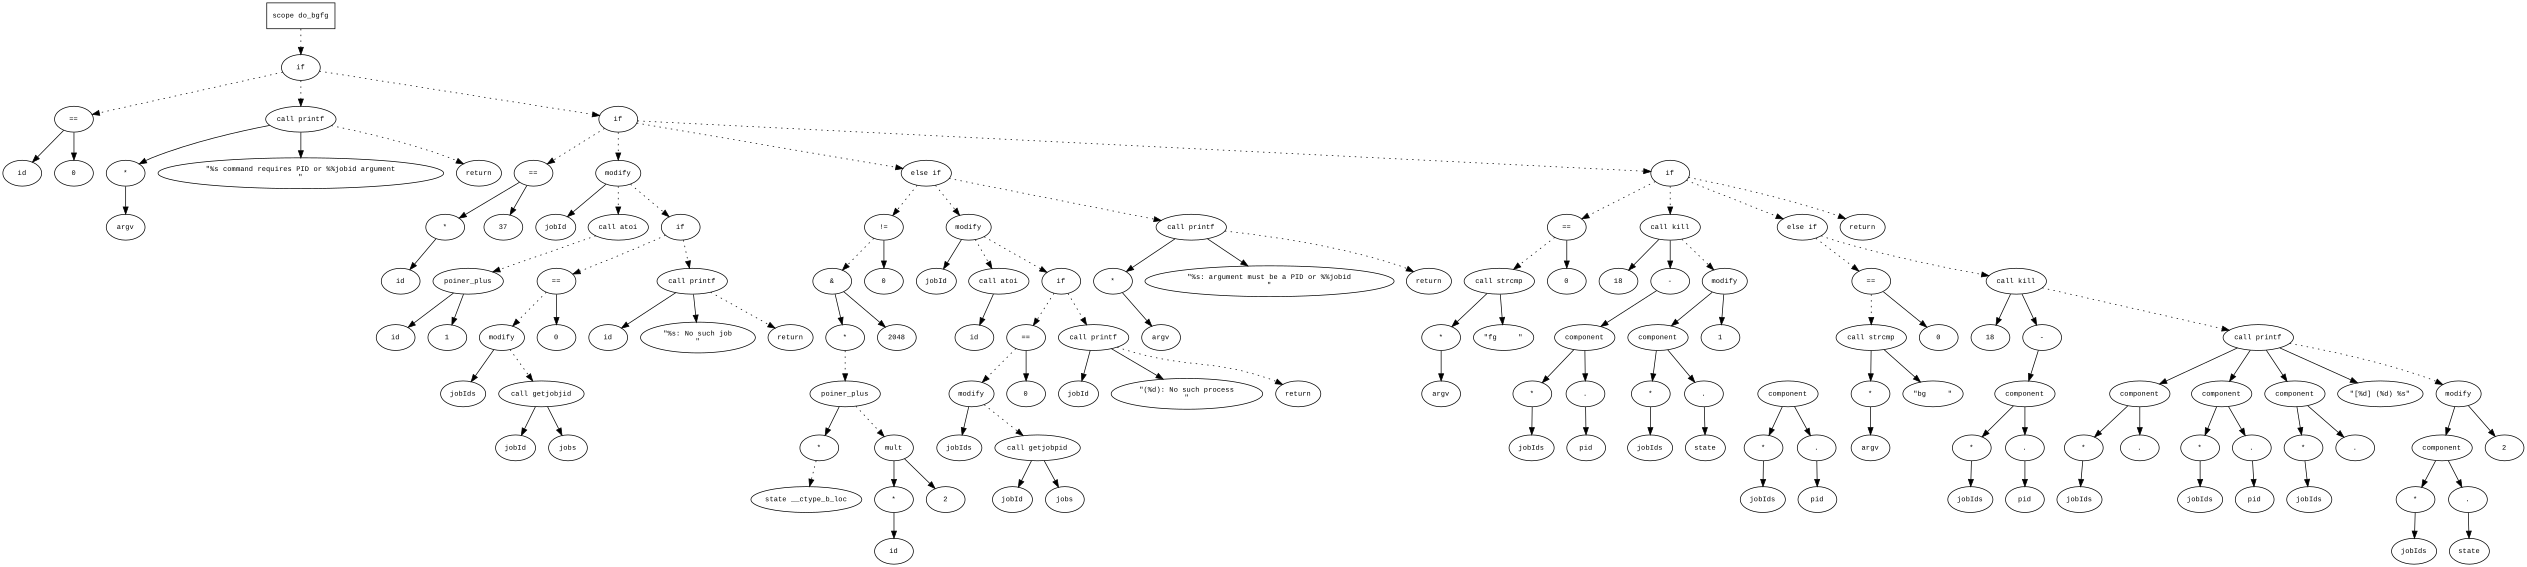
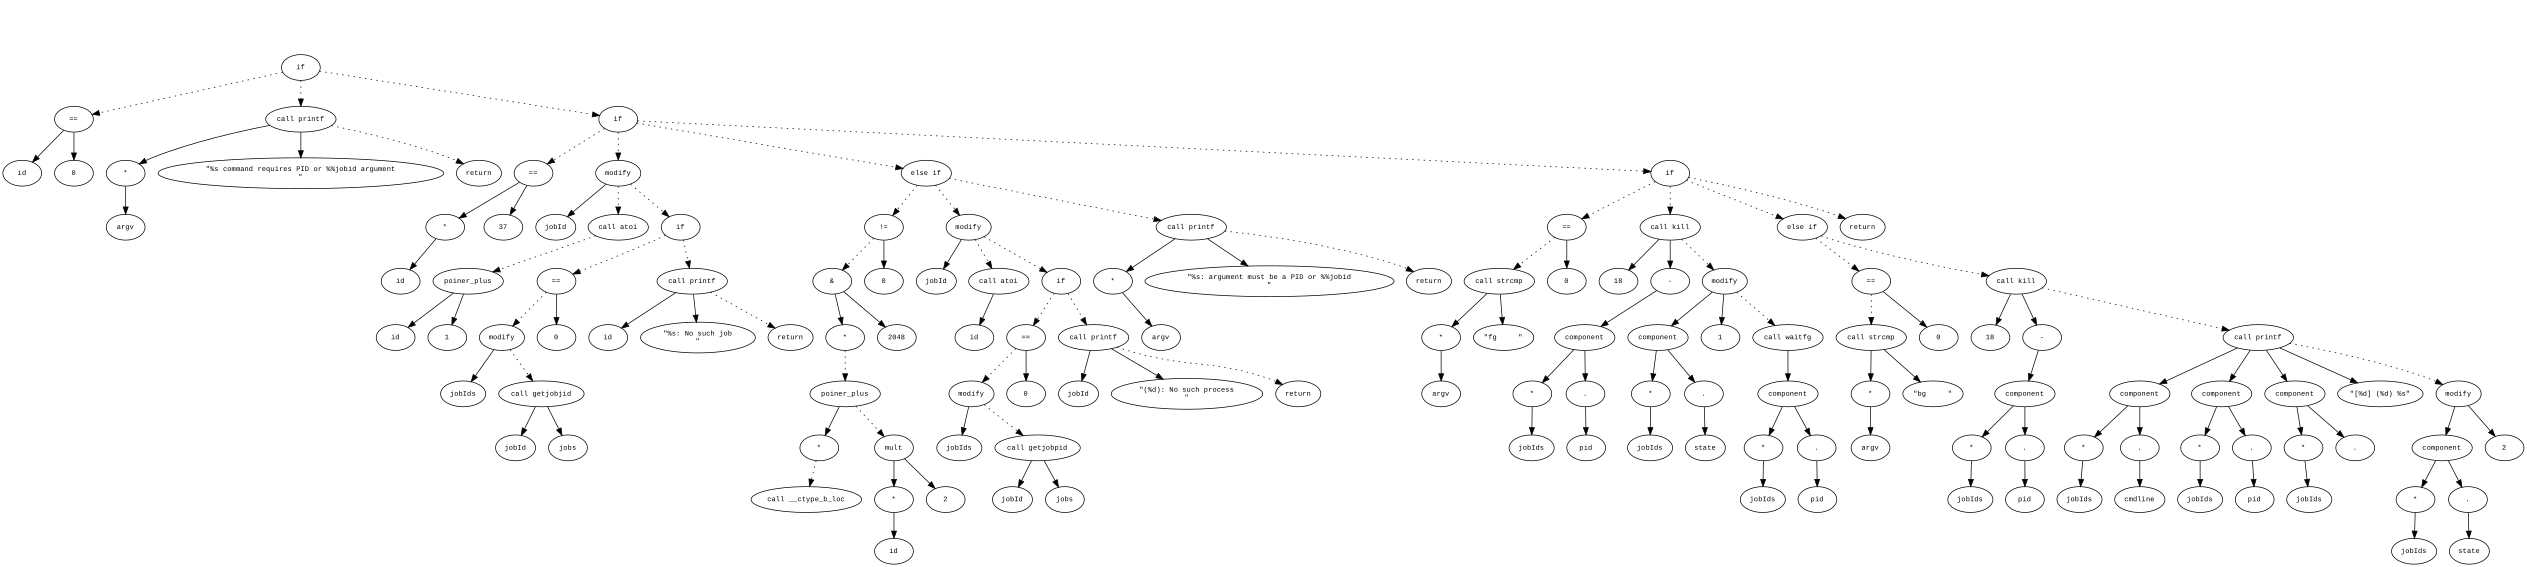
  digraph {
    fontname="Times New Roman"
    fontsize=10
    node [fontname="Courier New" fontsize=10 shape=ellipse]
    edge [fontname="Times New Roman" fontsize=10]
-   n1 [label="scope do_bgfg" shape=box]
    n2 [label=if]
    n3 [label="=="]
    n4 [label="call printf"]
    n5 [label=if]
    n6 [label=id]
    n7 [label=0]
    n8 [label="*"]
    n9 [label="\"%s command requires PID or %%jobid argument\n\""]
    n10 [label=return]
    n11 [label="=="]
    n12 [label=modify]
    n13 [label="else if"]
    n14 [label=if]
    n15 [label=argv]
    n16 [label="*"]
    n17 [label=37]
    n18 [label=jobId]
    n19 [label="call atoi"]
    n20 [label=if]
    n21 [label="!="]
    n22 [label=modify]
    n23 [label="call printf"]
    n24 [label="=="]
    n25 [label="call kill"]
    n26 [label="else if"]
    n27 [label=return]
    n28 [label=id]
    n29 [label=poiner_plus]
    n30 [label="=="]
    n31 [label="call printf"]
    n32 [label=id]
    n33 [label=1]
    n34 [label=modify]
    n35 [label=0]
    n36 [label=id]
    n37 [label="\"%s: No such job\n\""]
    n38 [label=return]
    n39 [label=jobIds]
    n40 [label="call getjobjid"]
    n41 [label=jobId]
    n42 [label=jobs]
    n43 [label="&"]
    n44 [label=0]
    n45 [label=jobId]
    n46 [label="call atoi"]
    n47 [label=if]
    n48 [label="*"]
    n49 [label="\"%s: argument must be a PID or %%jobid\n\""]
    n50 [label=return]
    n51 [label="*"]
    n52 [label=2048]
    n53 [label=poiner_plus]
    n54 [label="*"]
    n55 [label=mult]
-   n56 [label="state __ctype_b_loc"]
+   n56 [label="call __ctype_b_loc"]
    n57 [label="*"]
    n58 [label=2]
    n59 [label=id]
    n60 [label=id]
    n61 [label="=="]
    n62 [label="call printf"]
    n63 [label=modify]
    n64 [label=0]
    n65 [label=jobId]
    n66 [label="\"(%d): No such process\n\""]
    n67 [label=return]
    n68 [label=jobIds]
    n69 [label="call getjobpid"]
    n70 [label=jobId]
    n71 [label=jobs]
    n72 [label=argv]
    n73 [label="call strcmp"]
    n74 [label=0]
    n75 [label=18]
    n76 [label="-"]
    n77 [label=modify]
    n78 [label="=="]
    n79 [label="call kill"]
    n80 [label="*"]
    n81 [label="\"fg     \""]
    n82 [label=argv]
    n83 [label=component]
    n84 [label=component]
    n85 [label=1]
+   n86 [label="call waitfg"]
    n87 [label="*"]
    n88 [label="."]
    n89 [label=jobIds]
    n90 [label=pid]
    n91 [label="*"]
    n92 [label="."]
    n93 [label=component]
    n94 [label=jobIds]
    n95 [label=state]
    n96 [label="*"]
    n97 [label="."]
    n98 [label=jobIds]
    n99 [label=pid]
    n100 [label="call strcmp"]
    n101 [label=0]
    n102 [label=18]
    n103 [label="-"]
    n104 [label="call printf"]
    n105 [label="*"]
    n106 [label="\"bg     \""]
    n107 [label=argv]
    n108 [label=component]
    n109 [label=component]
    n110 [label=component]
    n111 [label=component]
    n112 [label="\"[%d] (%d) %s\""]
    n113 [label=modify]
    n114 [label="*"]
    n115 [label="."]
    n116 [label=jobIds]
    n117 [label=pid]
    n118 [label="*"]
    n119 [label="."]
    n120 [label="*"]
    n121 [label="."]
    n122 [label="*"]
    n123 [label="."]
    n124 [label=component]
    n125 [label=2]
    n126 [label=jobIds]
+   n127 [label=cmdline]
    n128 [label=jobIds]
    n129 [label=pid]
    n130 [label=jobIds]
    n131 [label="*"]
    n132 [label="."]
    n133 [label=jobIds]
    n134 [label=state]
-   n1 -> n2 [style=dotted]
    n2 -> n3 [style=dotted]
    n2 -> n4 [style=dotted]
    n2 -> n5 [style=dotted]
    n3 -> n6
    n3 -> n7
    n4 -> n8
    n4 -> n9
    n4 -> n10 [style=dotted]
    n5 -> n11 [style=dotted]
    n5 -> n12 [style=dotted]
    n5 -> n13 [style=dotted]
    n5 -> n14 [style=dotted]
    n8 -> n15
    n11 -> n16
    n11 -> n17
    n12 -> n18
    n12 -> n19 [style=dotted]
    n12 -> n20 [style=dotted]
    n13 -> n21 [style=dotted]
    n13 -> n22 [style=dotted]
    n13 -> n23 [style=dotted]
    n14 -> n24 [style=dotted]
    n14 -> n25 [style=dotted]
    n14 -> n26 [style=dotted]
    n14 -> n27 [style=dotted]
    n16 -> n28
    n19 -> n29 [style=dotted]
    n20 -> n30 [style=dotted]
    n20 -> n31 [style=dotted]
    n21 -> n43 [style=dotted]
    n21 -> n44
    n22 -> n45
    n22 -> n46 [style=dotted]
    n22 -> n47 [style=dotted]
    n23 -> n48
    n23 -> n49
    n23 -> n50 [style=dotted]
    n24 -> n73 [style=dotted]
    n24 -> n74
    n25 -> n75
    n25 -> n76
    n25 -> n77 [style=dotted]
    n26 -> n78 [style=dotted]
    n26 -> n79 [style=dotted]
    n29 -> n32
    n29 -> n33
    n30 -> n34 [style=dotted]
    n30 -> n35
    n31 -> n36
    n31 -> n37
    n31 -> n38 [style=dotted]
    n34 -> n39
    n34 -> n40 [style=dotted]
    n40 -> n41
    n40 -> n42
    n43 -> n51
    n43 -> n52
    n46 -> n60
    n47 -> n61 [style=dotted]
    n47 -> n62 [style=dotted]
    n48 -> n72
    n51 -> n53 [style=dotted]
    n53 -> n54
    n53 -> n55 [style=dotted]
    n54 -> n56 [style=dotted]
    n55 -> n57
    n55 -> n58
    n57 -> n59
    n61 -> n63 [style=dotted]
    n61 -> n64
    n62 -> n65
    n62 -> n66
    n62 -> n67 [style=dotted]
    n63 -> n68
    n63 -> n69 [style=dotted]
    n69 -> n70
    n69 -> n71
    n73 -> n80
    n73 -> n81
    n76 -> n83
    n77 -> n84
    n77 -> n85
+   n77 -> n86 [style=dotted]
    n78 -> n100 [style=dotted]
    n78 -> n101
    n79 -> n102
    n79 -> n103
    n79 -> n104 [style=dotted]
    n80 -> n82
    n83 -> n87
    n83 -> n88
    n84 -> n91
    n84 -> n92
+   n86 -> n93
    n87 -> n89
    n88 -> n90
    n91 -> n94
    n92 -> n95
    n93 -> n96
    n93 -> n97
    n96 -> n98
    n97 -> n99
    n100 -> n105
    n100 -> n106
    n103 -> n108
    n104 -> n109
    n104 -> n110
    n104 -> n111
    n104 -> n112
    n104 -> n113 [style=dotted]
    n105 -> n107
    n108 -> n114
    n108 -> n115
    n109 -> n118
    n109 -> n119
    n110 -> n120
    n110 -> n121
    n111 -> n122
    n111 -> n123
    n113 -> n124
    n113 -> n125
    n114 -> n116
    n115 -> n117
    n118 -> n126
+   n119 -> n127
    n120 -> n128
    n121 -> n129
    n122 -> n130
    n124 -> n131
    n124 -> n132
    n131 -> n133
    n132 -> n134
  }
